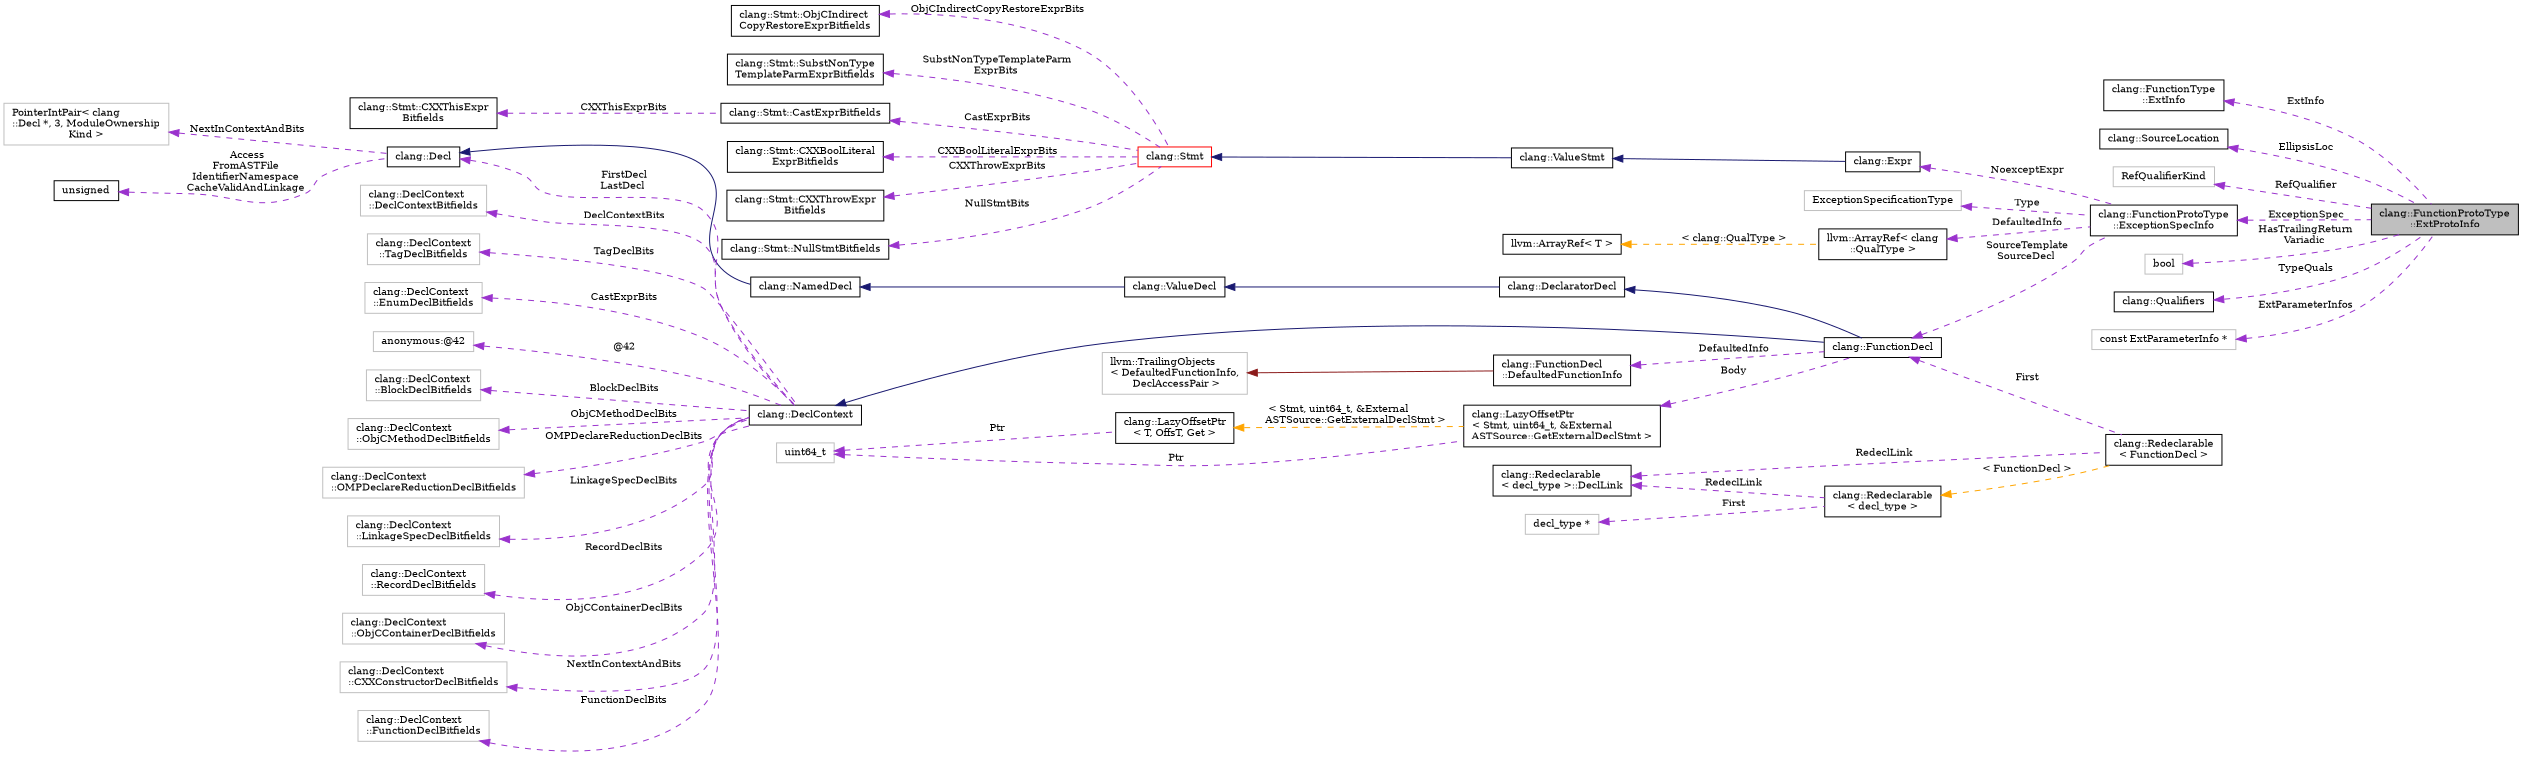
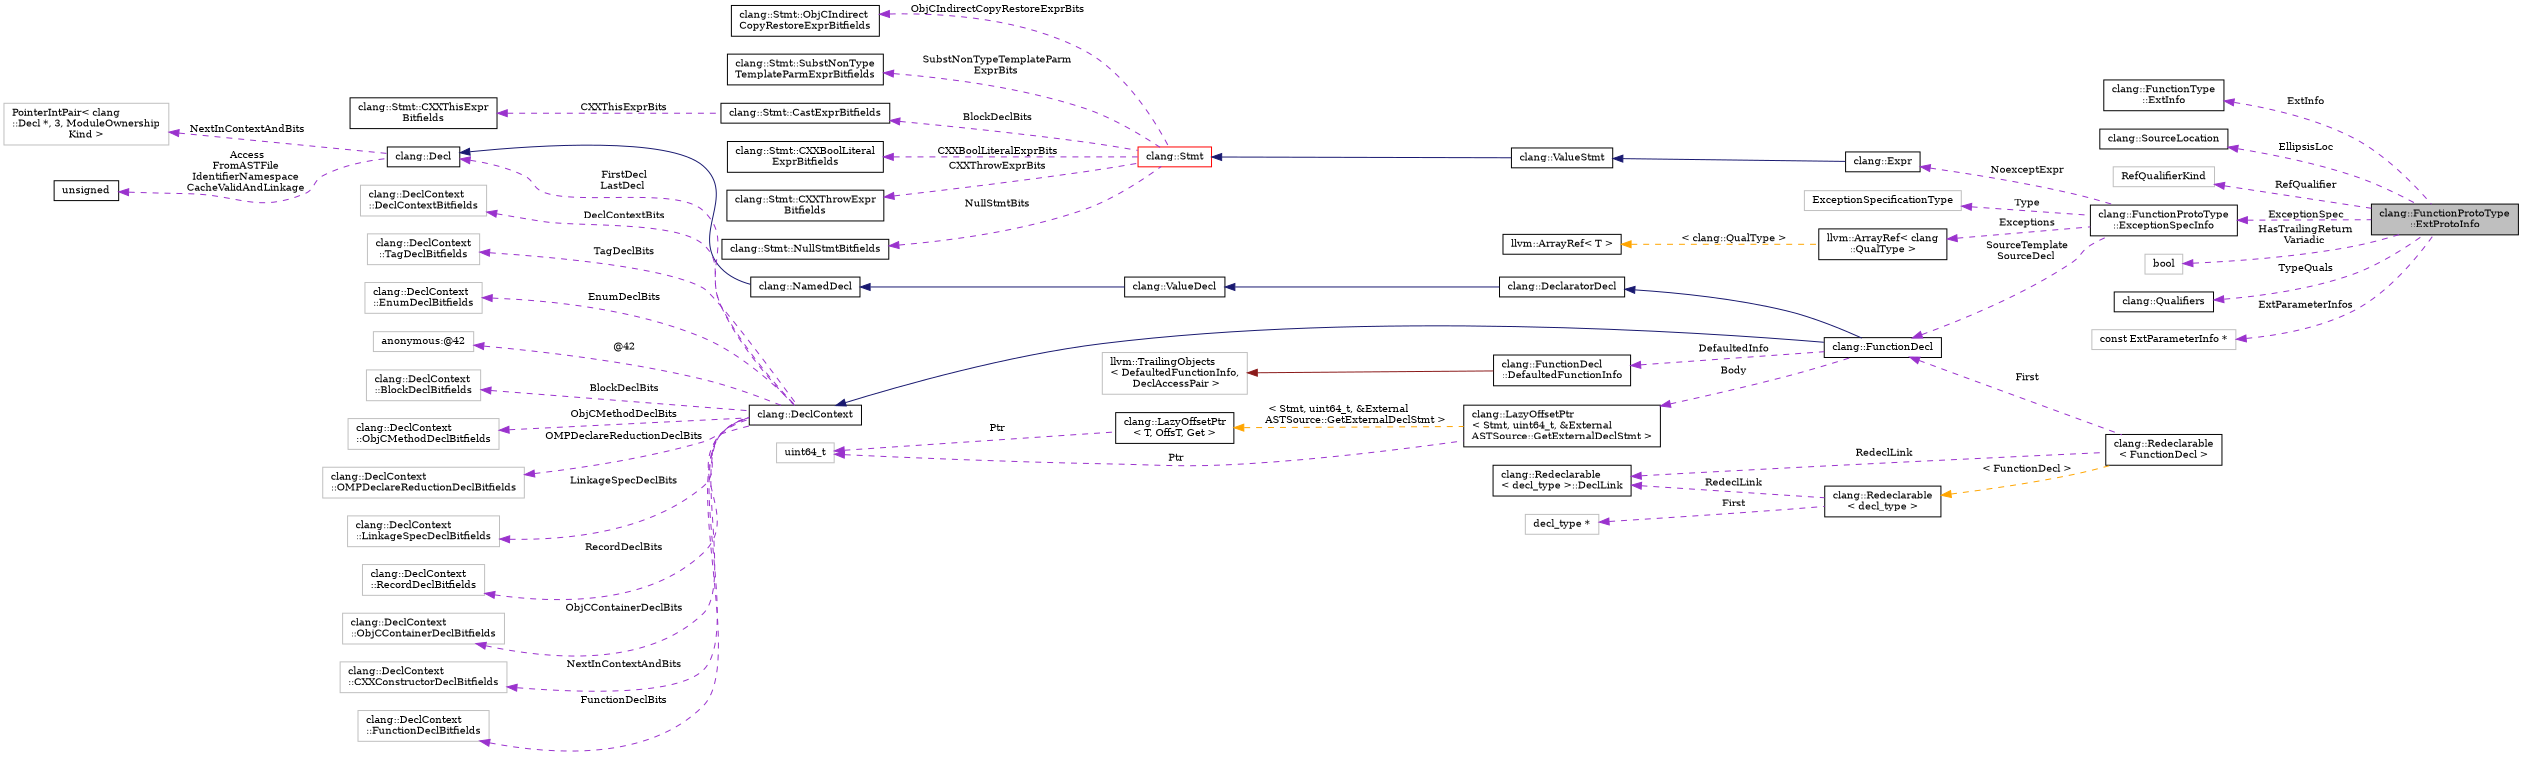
  digraph {
    fontname="DejaVu Serif"
    rankdir=LR
    node [color=black fontname="DejaVu Serif" fontsize=10 shape=record]
    edge [color=darkorchid3 dir=back fontname="DejaVu Serif" fontsize=10 labelfontname=Helvetica labelfontsize=10 style=dashed]
    n1 [fillcolor=grey75 fontcolor=black height=0.2 label="clang::FunctionProtoType\l::ExtProtoInfo" style=filled width=0.4]
    n2 [height=0.2 label="clang::FunctionType\l::ExtInfo" width=0.4]
    n3 [height=0.2 label="clang::SourceLocation" width=0.4]
    n4 [color=grey75 height=0.2 label=RefQualifierKind width=0.4]
    n5 [height=0.2 label="clang::FunctionProtoType\l::ExceptionSpecInfo" width=0.4]
    n6 [height=0.2 label="llvm::ArrayRef\< clang\l::QualType \>" width=0.4]
    n7 [height=0.2 label="llvm::ArrayRef\< T \>" width=0.4]
    n8 [height=0.2 label="clang::FunctionDecl" width=0.4]
    n9 [height=0.2 label="clang::Redeclarable\l\< FunctionDecl \>" width=0.4]
    n10 [height=0.2 label="clang::DeclaratorDecl" width=0.4]
    n11 [height=0.2 label="clang::ValueDecl" width=0.4]
    n12 [height=0.2 label="clang::NamedDecl" width=0.4]
    n13 [height=0.2 label="clang::Decl" width=0.4]
    n14 [height=0.2 label="clang::DeclContext" width=0.4]
    n15 [color=grey75 height=0.2 label="PointerIntPair\< clang\l::Decl *, 3, ModuleOwnership\lKind \>" width=0.4]
    n16 [height=0.2 label=unsigned width=0.4]
    n17 [color=grey75 height=0.2 label="clang::DeclContext\l::TagDeclBitfields" width=0.4]
    n18 [color=grey75 height=0.2 label="clang::DeclContext\l::EnumDeclBitfields" width=0.4]
    n19 [color=grey75 height=0.2 label="anonymous:@42" width=0.4]
    n20 [color=grey75 height=0.2 label="clang::DeclContext\l::BlockDeclBitfields" width=0.4]
    n21 [color=grey75 height=0.2 label="clang::DeclContext\l::ObjCMethodDeclBitfields" width=0.4]
    n22 [color=grey75 height=0.2 label="clang::DeclContext\l::OMPDeclareReductionDeclBitfields" width=0.4]
    n23 [color=grey75 height=0.2 label="clang::DeclContext\l::LinkageSpecDeclBitfields" width=0.4]
    n24 [color=grey75 height=0.2 label="clang::DeclContext\l::RecordDeclBitfields" width=0.4]
    n25 [color=grey75 height=0.2 label="clang::DeclContext\l::ObjCContainerDeclBitfields" width=0.4]
    n26 [color=grey75 height=0.2 label="clang::DeclContext\l::CXXConstructorDeclBitfields" width=0.4]
    n27 [color=grey75 height=0.2 label="clang::DeclContext\l::FunctionDeclBitfields" width=0.4]
    n28 [color=grey75 height=0.2 label="clang::DeclContext\l::DeclContextBitfields" width=0.4]
    n29 [height=0.2 label="clang::Redeclarable\l\< decl_type \>::DeclLink" width=0.4]
    n30 [height=0.2 label="clang::Redeclarable\l\< decl_type \>" width=0.4]
    n31 [color=grey75 height=0.2 label="decl_type *" width=0.4]
    n32 [height=0.2 label="clang::FunctionDecl\l::DefaultedFunctionInfo" width=0.4]
    n33 [color=grey75 height=0.2 label="llvm::TrailingObjects\l\< DefaultedFunctionInfo,\l DeclAccessPair \>" width=0.4]
    n34 [height=0.2 label="clang::LazyOffsetPtr\l\< Stmt, uint64_t, &External\lASTSource::GetExternalDeclStmt \>" width=0.4]
    n35 [color=grey75 height=0.2 label=uint64_t width=0.4]
    n36 [height=0.2 label="clang::LazyOffsetPtr\l\< T, OffsT, Get \>" width=0.4]
    n37 [height=0.2 label="clang::Expr" width=0.4]
    n38 [height=0.2 label="clang::ValueStmt" width=0.4]
    n39 [color=red height=0.2 label="clang::Stmt" width=0.4]
    n40 [height=0.2 label="clang::Stmt::CXXThrowExpr\lBitfields" width=0.4]
    n41 [height=0.2 label="clang::Stmt::NullStmtBitfields" width=0.4]
    n42 [height=0.2 label="clang::Stmt::ObjCIndirect\lCopyRestoreExprBitfields" width=0.4]
    n43 [height=0.2 label="clang::Stmt::SubstNonType\lTemplateParmExprBitfields" width=0.4]
    n44 [height=0.2 label="clang::Stmt::CXXThisExpr\lBitfields" width=0.4]
    n45 [height=0.2 label="clang::Stmt::CastExprBitfields" width=0.4]
    n46 [height=0.2 label="clang::Stmt::CXXBoolLiteral\lExprBitfields" width=0.4]
    n47 [color=grey75 height=0.2 label=ExceptionSpecificationType width=0.4]
    n48 [color=grey75 height=0.2 label=bool width=0.4]
    n49 [height=0.2 label="clang::Qualifiers" width=0.4]
    n50 [color=grey75 height=0.2 label="const ExtParameterInfo *" width=0.4]
    n2 -> n1 [label=" ExtInfo"]
    n3 -> n1 [label=" EllipsisLoc"]
    n4 -> n1 [label=" RefQualifier"]
    n5 -> n1 [label=" ExceptionSpec"]
-   n6 -> n5 [label=" DefaultedInfo"]
+   n6 -> n5 [label=" Exceptions"]
    n7 -> n6 [color=orange label=" \< clang::QualType \>"]
    n8 -> n5 [label=" SourceTemplate\nSourceDecl"]
    n8 -> n9 [label=" First"]
    n10 -> n8 [color=midnightblue style=solid]
    n11 -> n10 [color=midnightblue style=solid]
    n12 -> n11 [color=midnightblue style=solid]
    n13 -> n12 [color=midnightblue style=solid]
    n13 -> n14 [label=" FirstDecl\nLastDecl"]
    n14 -> n8 [color=midnightblue style=solid]
    n15 -> n13 [label=" NextInContextAndBits"]
    n16 -> n13 [label=" Access\nFromASTFile\nIdentifierNamespace\nCacheValidAndLinkage"]
    n17 -> n14 [label=" TagDeclBits"]
-   n18 -> n14 [label=" CastExprBits"]
+   n18 -> n14 [label=" EnumDeclBits"]
    n19 -> n14 [label=" @42"]
    n20 -> n14 [label=" BlockDeclBits"]
    n21 -> n14 [label=" ObjCMethodDeclBits"]
    n22 -> n14 [label=" OMPDeclareReductionDeclBits"]
    n23 -> n14 [label=" LinkageSpecDeclBits"]
    n24 -> n14 [label=" RecordDeclBits"]
    n25 -> n14 [label=" ObjCContainerDeclBits"]
    n26 -> n14 [label=" NextInContextAndBits"]
    n27 -> n14 [label=" FunctionDeclBits"]
    n28 -> n14 [label=" DeclContextBits"]
    n29 -> n9 [label=" RedeclLink"]
    n29 -> n30 [label=" RedeclLink"]
    n30 -> n9 [color=orange label=" \< FunctionDecl \>"]
    n31 -> n30 [label=" First"]
    n32 -> n8 [label=" DefaultedInfo"]
    n33 -> n32 [color=firebrick4 style=solid]
    n34 -> n8 [label=" Body"]
    n35 -> n34 [label=" Ptr"]
    n35 -> n36 [label=" Ptr"]
    n36 -> n34 [color=orange label=" \< Stmt, uint64_t, &External\lASTSource::GetExternalDeclStmt \>"]
    n37 -> n5 [label=" NoexceptExpr"]
    n38 -> n37 [color=midnightblue style=solid]
    n39 -> n38 [color=midnightblue style=solid]
    n40 -> n39 [label=" CXXThrowExprBits"]
    n41 -> n39 [label=" NullStmtBits"]
    n42 -> n39 [label=" ObjCIndirectCopyRestoreExprBits"]
    n43 -> n39 [label=" SubstNonTypeTemplateParm\lExprBits"]
    n44 -> n45 [label=" CXXThisExprBits"]
-   n45 -> n39 [label=" CastExprBits"]
+   n45 -> n39 [label=" BlockDeclBits"]
    n46 -> n39 [label=" CXXBoolLiteralExprBits"]
    n47 -> n5 [label=" Type"]
    n48 -> n1 [label=" HasTrailingReturn\nVariadic"]
    n49 -> n1 [label=" TypeQuals"]
    n50 -> n1 [label=" ExtParameterInfos"]
  }
